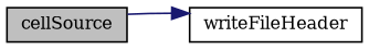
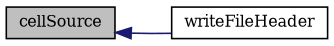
  digraph {
    rankdir=LR
    fontname="DejaVu Serif"
    node [color=black fontname="DejaVu Serif" fontsize=10 shape=record]
    n1 [fillcolor=grey75 fontcolor=black height=0.2 label=cellSource style=filled width=0.4]
    n2 [height=0.2 label=writeFileHeader width=0.4]
-   n2 -> n1 [color=midnightblue dir=back fontname="DejaVu Serif" fontsize=10 labelfontname=Helvetica labelfontsize=10 style=solid]
+   n1 -> n2 [color=midnightblue dir=back fontname="DejaVu Serif" fontsize=10 labelfontname=Helvetica labelfontsize=10 style=solid]
  }
